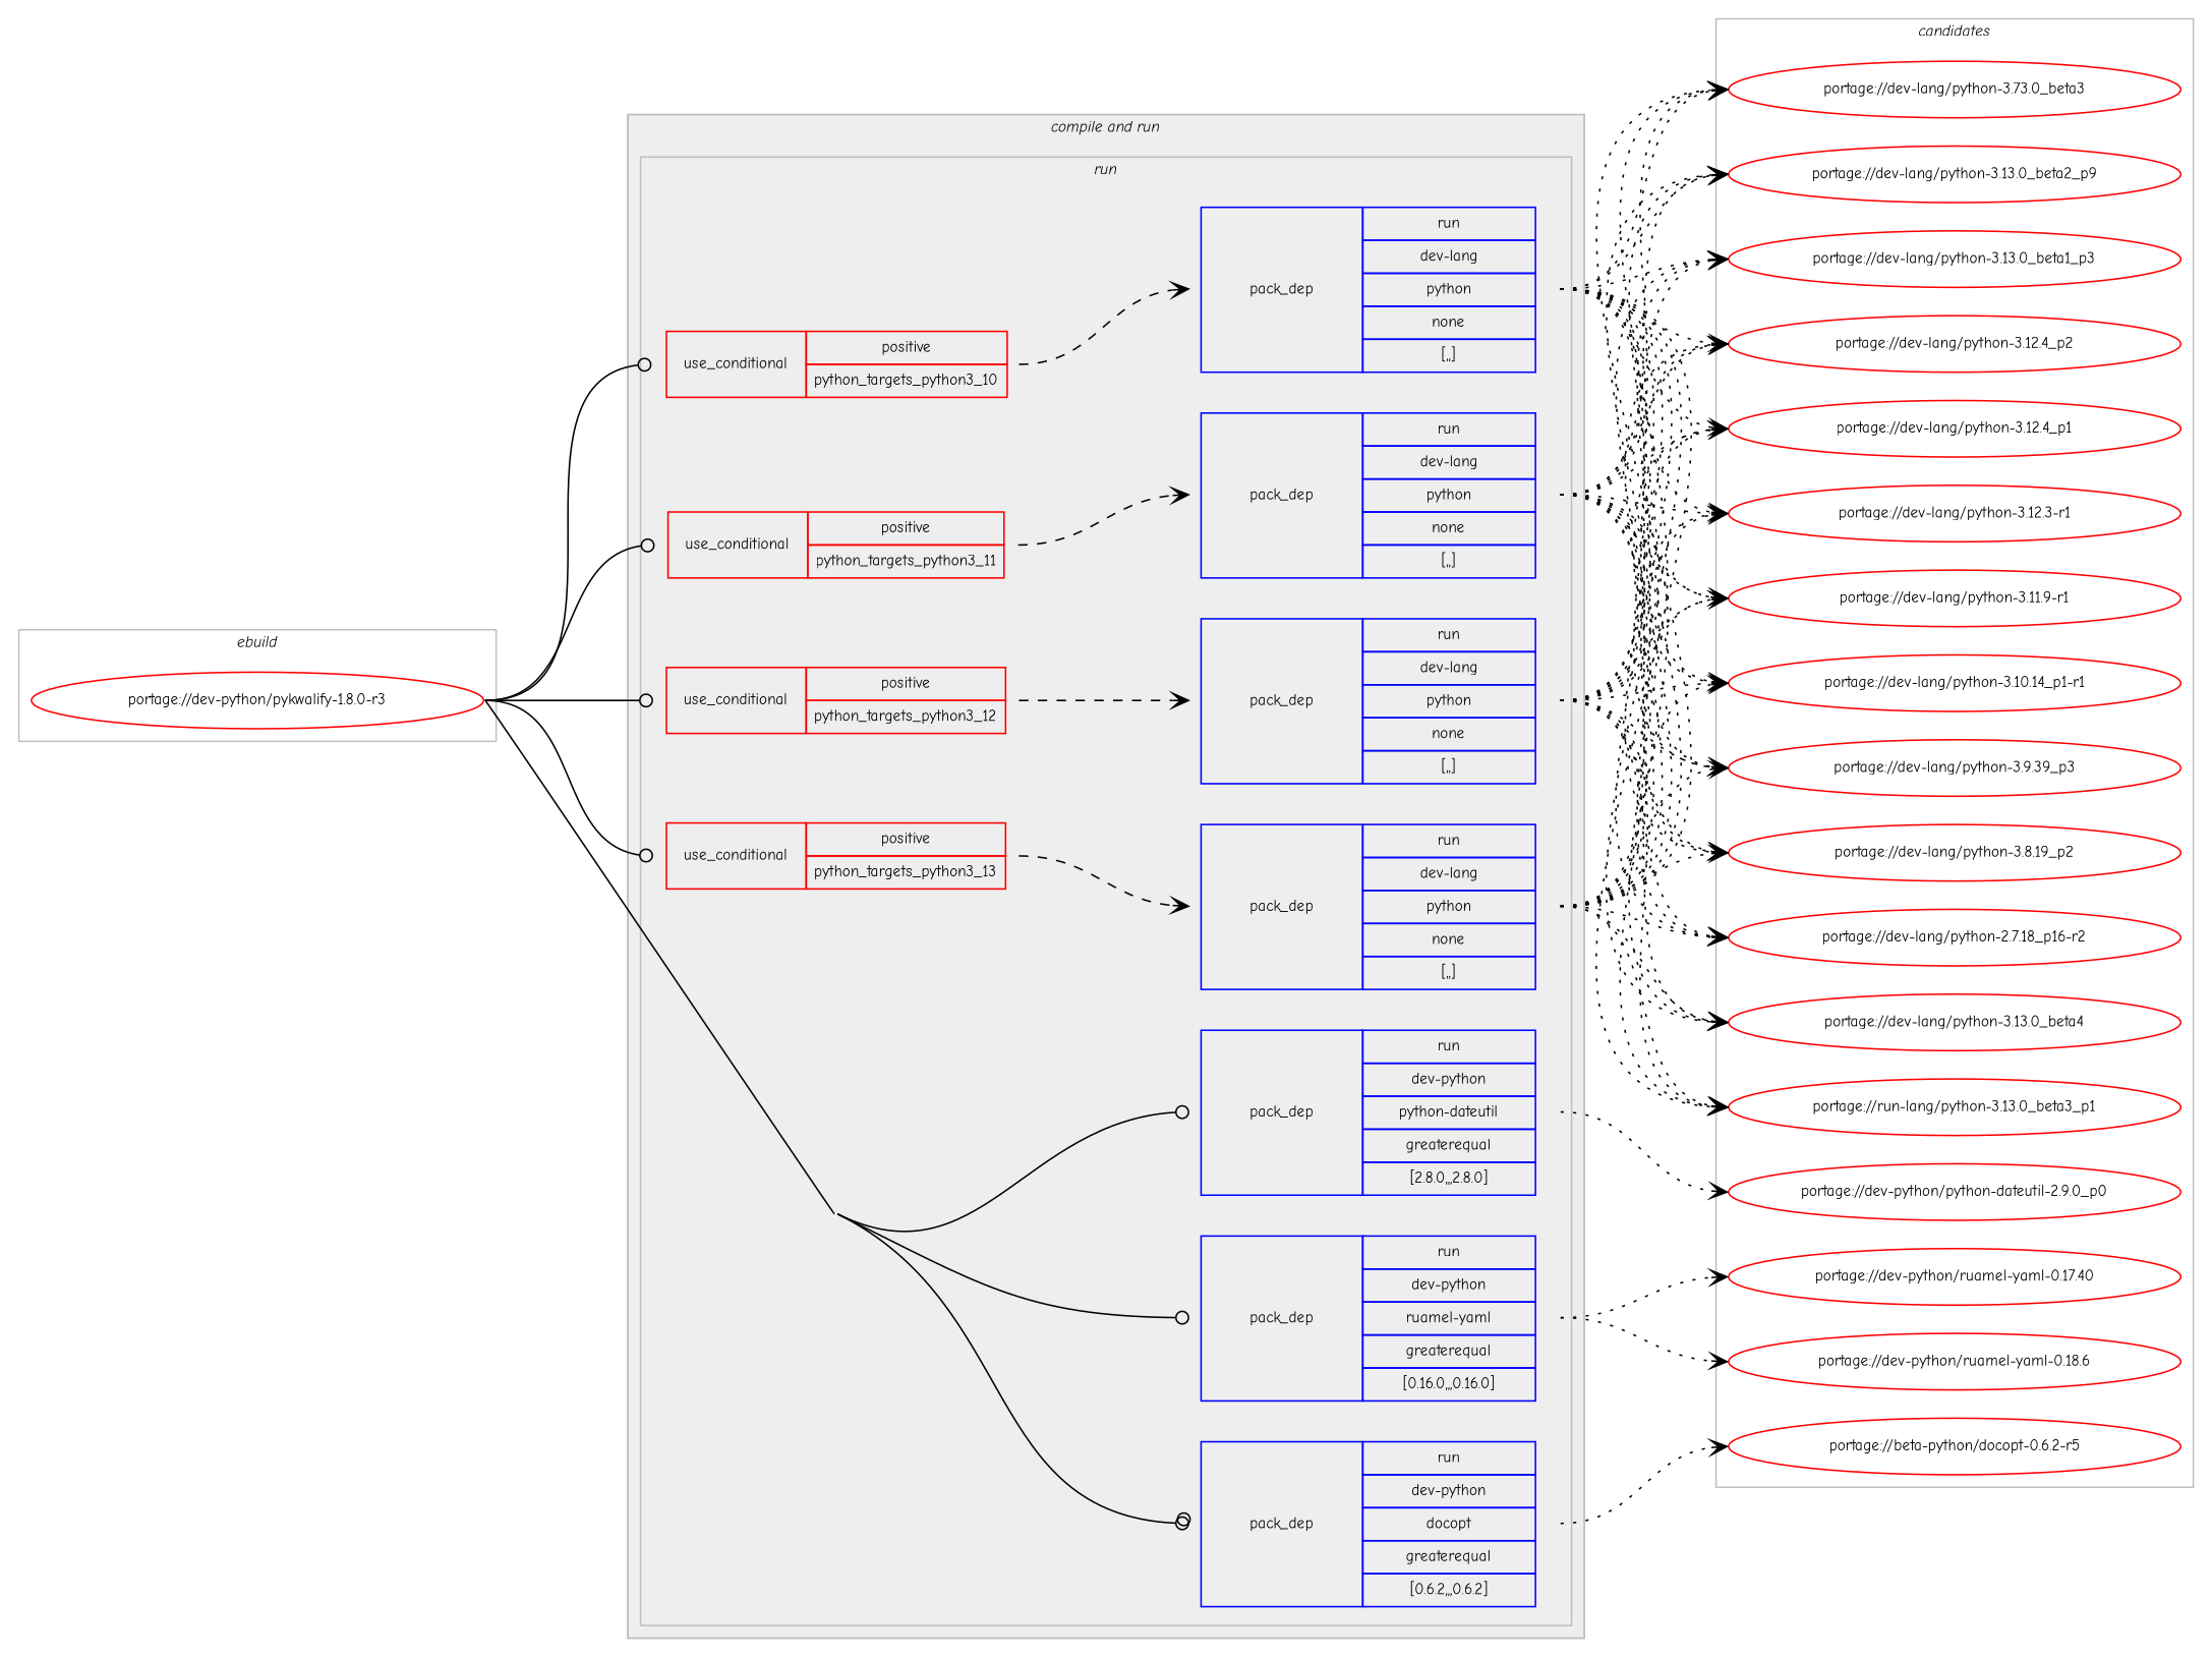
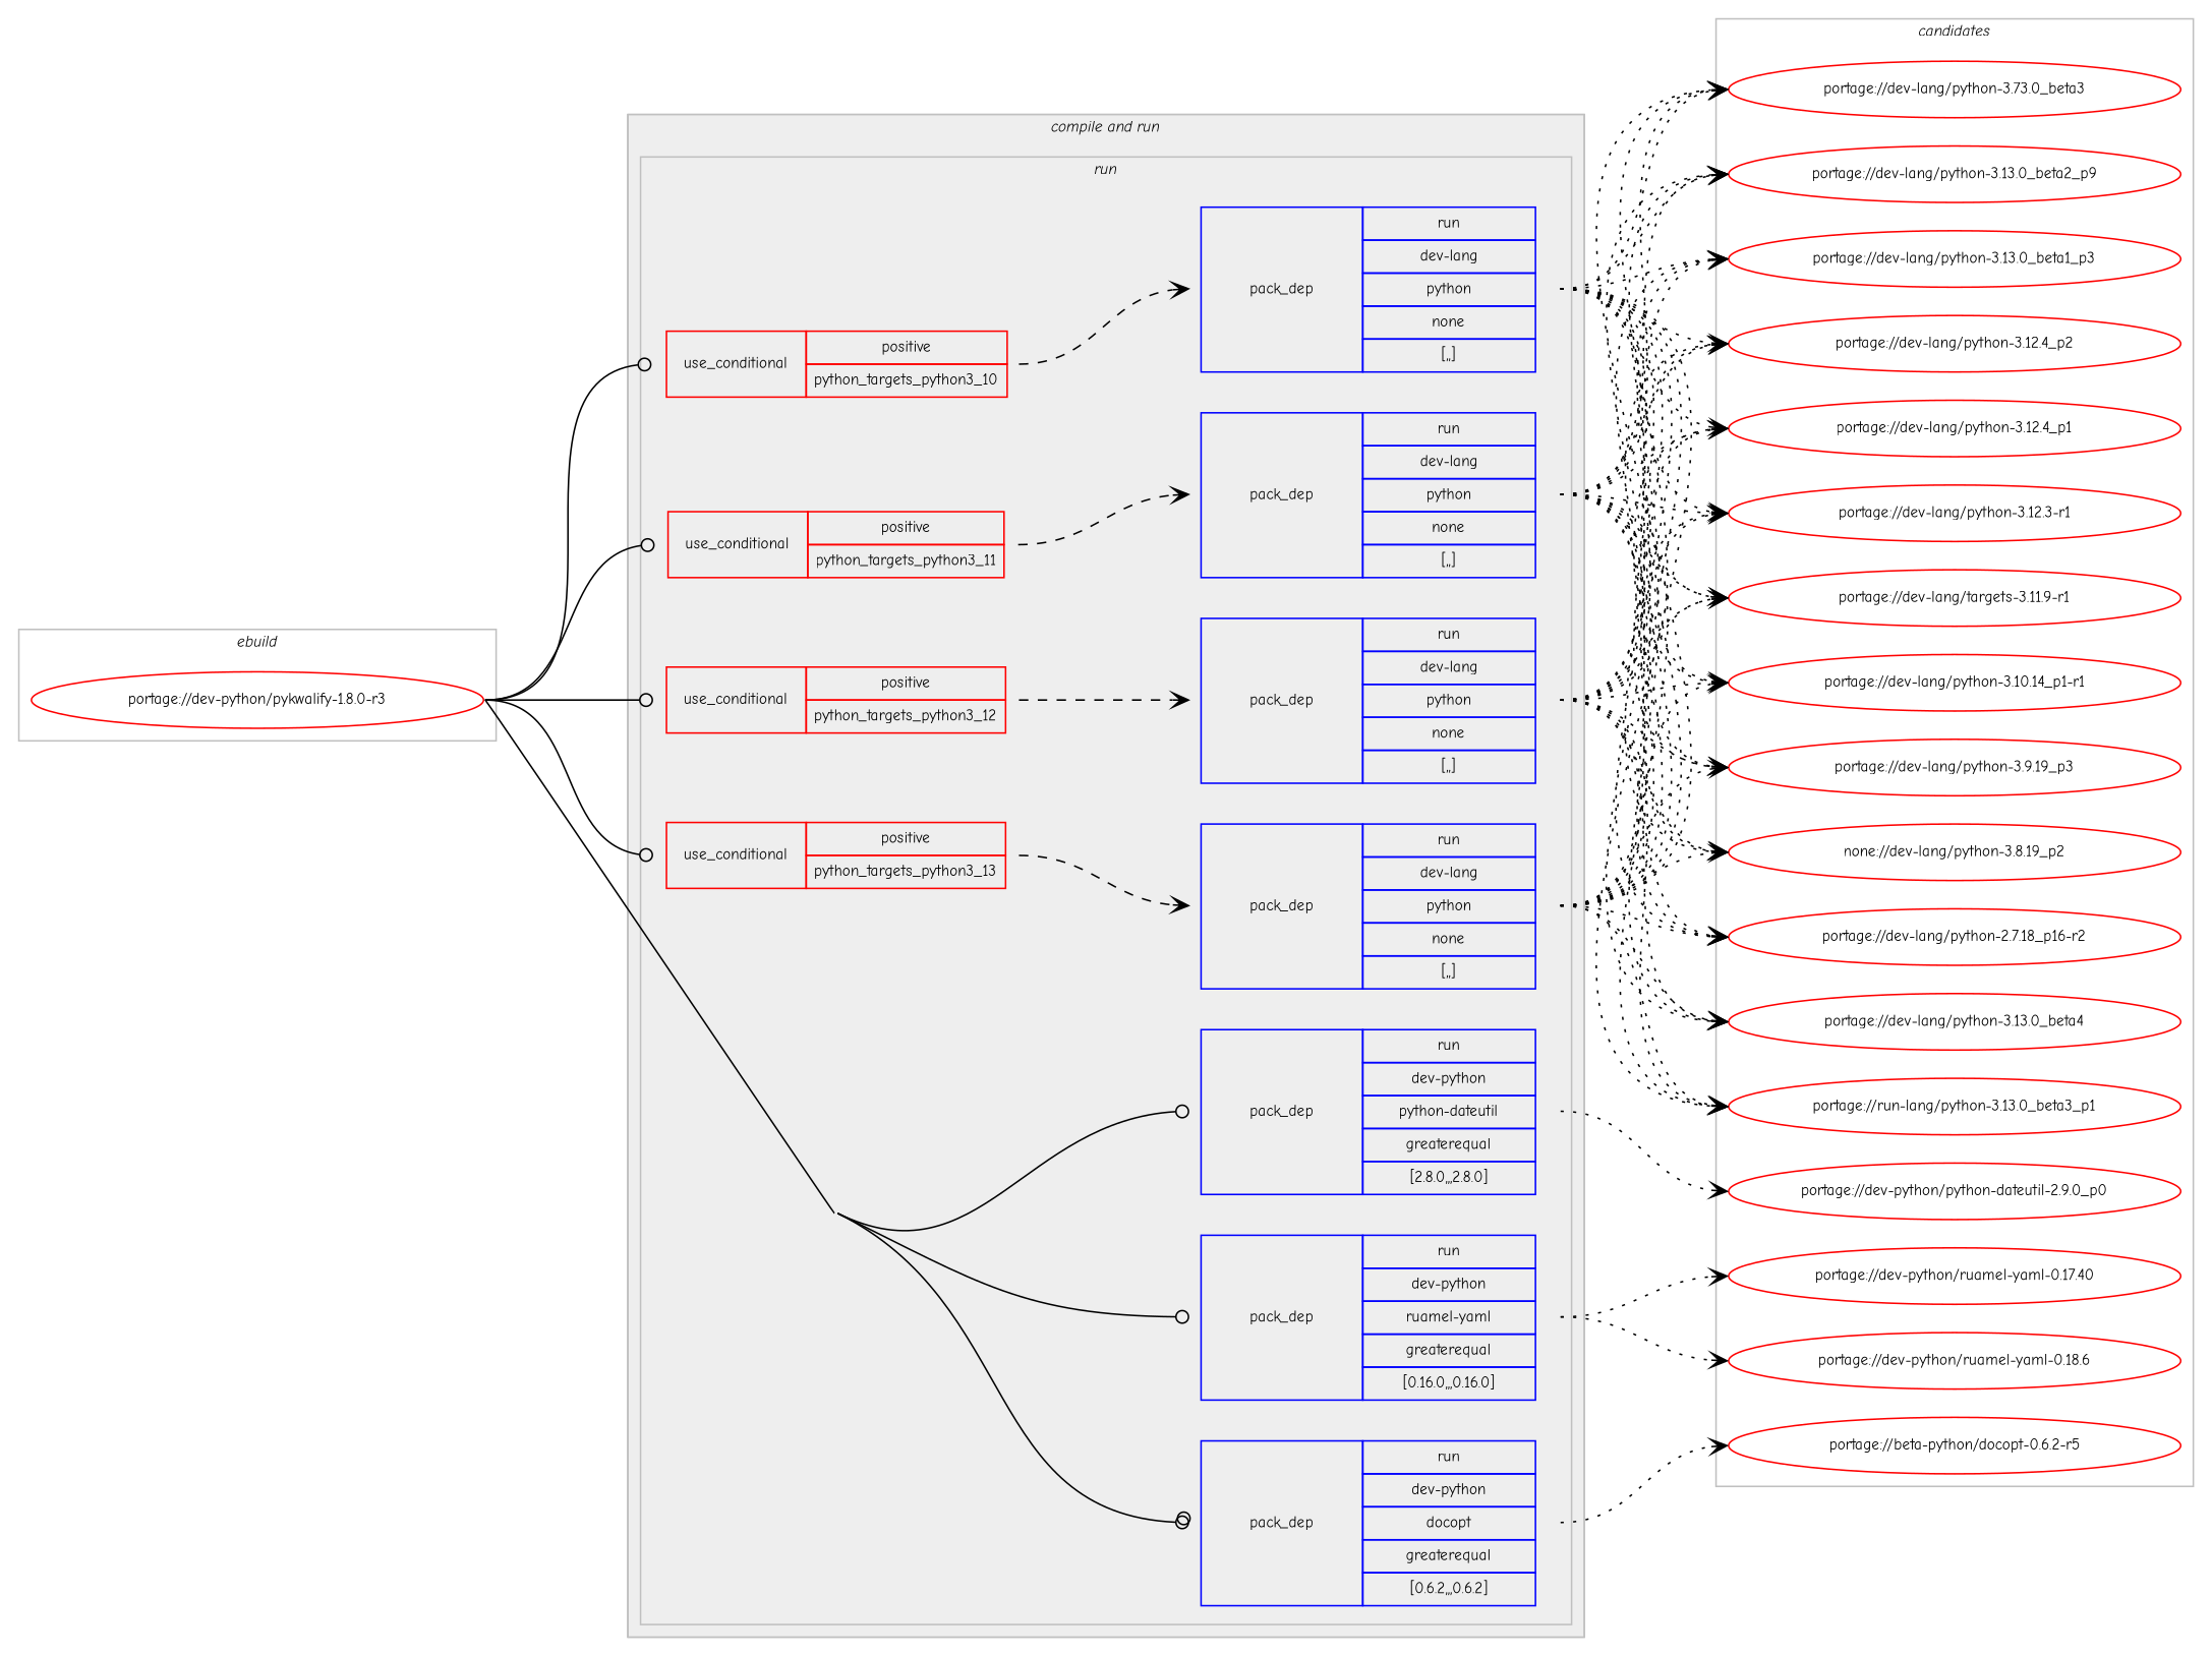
  digraph {
    compound=true
    concentrate=true
    fontname="Comic Neue"
    fontsize=10
    newrank=true
    rankdir=LR
    ranksep=1.5
    node [color=red fontname="Comic Neue" fontsize=10]
    edge [arrowhead=vee fontname="Comic Neue" headport=w style=dotted tailport=e weight=100]
    n1 [label="portage://dev-python/pykwalify-1.8.0-r3" width=4]
    n2 [color=blue label=<<TABLE BORDER="0" CELLBORDER="1" CELLSPACING="0" CELLPADDING="4" WIDTH="220"><TR><TD ROWSPAN="6" CELLPADDING="30">pack_dep</TD></TR><TR><TD WIDTH="110">run</TD></TR><TR><TD>dev-lang</TD></TR><TR><TD>python</TD></TR><TR><TD>none</TD></TR><TR><TD>[,,]</TD></TR></TABLE>> shape=none]
    n3 [label=<<TABLE BORDER="0" CELLBORDER="1" CELLSPACING="0" CELLPADDING="4"><TR><TD ROWSPAN="3" CELLPADDING="10">use_conditional</TD></TR><TR><TD>positive</TD></TR><TR><TD>python_targets_python3_10</TD></TR></TABLE>> shape=none]
    n4 [color=blue label=<<TABLE BORDER="0" CELLBORDER="1" CELLSPACING="0" CELLPADDING="4" WIDTH="220"><TR><TD ROWSPAN="6" CELLPADDING="30">pack_dep</TD></TR><TR><TD WIDTH="110">run</TD></TR><TR><TD>dev-lang</TD></TR><TR><TD>python</TD></TR><TR><TD>none</TD></TR><TR><TD>[,,]</TD></TR></TABLE>> shape=none]
    n5 [label=<<TABLE BORDER="0" CELLBORDER="1" CELLSPACING="0" CELLPADDING="4"><TR><TD ROWSPAN="3" CELLPADDING="10">use_conditional</TD></TR><TR><TD>positive</TD></TR><TR><TD>python_targets_python3_11</TD></TR></TABLE>> shape=none]
    n6 [color=blue label=<<TABLE BORDER="0" CELLBORDER="1" CELLSPACING="0" CELLPADDING="4" WIDTH="220"><TR><TD ROWSPAN="6" CELLPADDING="30">pack_dep</TD></TR><TR><TD WIDTH="110">run</TD></TR><TR><TD>dev-lang</TD></TR><TR><TD>python</TD></TR><TR><TD>none</TD></TR><TR><TD>[,,]</TD></TR></TABLE>> shape=none]
    n7 [label=<<TABLE BORDER="0" CELLBORDER="1" CELLSPACING="0" CELLPADDING="4"><TR><TD ROWSPAN="3" CELLPADDING="10">use_conditional</TD></TR><TR><TD>positive</TD></TR><TR><TD>python_targets_python3_12</TD></TR></TABLE>> shape=none]
    n8 [color=blue label=<<TABLE BORDER="0" CELLBORDER="1" CELLSPACING="0" CELLPADDING="4" WIDTH="220"><TR><TD ROWSPAN="6" CELLPADDING="30">pack_dep</TD></TR><TR><TD WIDTH="110">run</TD></TR><TR><TD>dev-lang</TD></TR><TR><TD>python</TD></TR><TR><TD>none</TD></TR><TR><TD>[,,]</TD></TR></TABLE>> shape=none]
    n9 [label=<<TABLE BORDER="0" CELLBORDER="1" CELLSPACING="0" CELLPADDING="4"><TR><TD ROWSPAN="3" CELLPADDING="10">use_conditional</TD></TR><TR><TD>positive</TD></TR><TR><TD>python_targets_python3_13</TD></TR></TABLE>> shape=none]
    n10 [color=blue label=<<TABLE BORDER="0" CELLBORDER="1" CELLSPACING="0" CELLPADDING="4" WIDTH="220"><TR><TD ROWSPAN="6" CELLPADDING="30">pack_dep</TD></TR><TR><TD WIDTH="110">run</TD></TR><TR><TD>dev-python</TD></TR><TR><TD>docopt</TD></TR><TR><TD>greaterequal</TD></TR><TR><TD>[0.6.2,,,0.6.2]</TD></TR></TABLE>> shape=none]
    n11 [color=blue label=<<TABLE BORDER="0" CELLBORDER="1" CELLSPACING="0" CELLPADDING="4" WIDTH="220"><TR><TD ROWSPAN="6" CELLPADDING="30">pack_dep</TD></TR><TR><TD WIDTH="110">run</TD></TR><TR><TD>dev-python</TD></TR><TR><TD>python-dateutil</TD></TR><TR><TD>greaterequal</TD></TR><TR><TD>[2.8.0,,,2.8.0]</TD></TR></TABLE>> shape=none]
    n12 [color=blue label=<<TABLE BORDER="0" CELLBORDER="1" CELLSPACING="0" CELLPADDING="4" WIDTH="220"><TR><TD ROWSPAN="6" CELLPADDING="30">pack_dep</TD></TR><TR><TD WIDTH="110">run</TD></TR><TR><TD>dev-python</TD></TR><TR><TD>ruamel-yaml</TD></TR><TR><TD>greaterequal</TD></TR><TR><TD>[0.16.0,,,0.16.0]</TD></TR></TABLE>> shape=none]
    n13 [label="portage://dev-lang/python-3.13.0_beta4" width=4]
    n14 [label="portage://run-lang/python-3.13.0_beta3_p1" width=4]
    n15 [label="portage://dev-lang/python-3.73.0_beta3" width=4]
    n16 [label="portage://dev-lang/python-3.13.0_beta2_p9" width=4]
    n17 [label="portage://dev-lang/python-3.13.0_beta1_p3" width=4]
    n18 [label="portage://dev-lang/python-3.12.4_p2" width=4]
    n19 [label="portage://dev-lang/python-3.12.4_p1" width=4]
    n20 [label="portage://dev-lang/python-3.12.3-r1" width=4]
-   n21 [label="portage://dev-lang/python-3.11.9-r1" width=4]
+   n21 [label="portage://dev-lang/targets-3.11.9-r1" width=4]
    n22 [label="portage://dev-lang/python-3.10.14_p1-r1" width=4]
-   n23 [label="portage://dev-lang/python-3.9.39_p3" width=4]
-   n24 [label="portage://dev-lang/python-3.8.19_p2" width=4]
+   n23 [label="portage://dev-lang/python-3.9.19_p3" width=4]
+   n24 [label="none://dev-lang/python-3.8.19_p2" width=4]
    n25 [label="portage://dev-lang/python-2.7.18_p16-r2" width=4]
    n26 [label="portage://beta-python/docopt-0.6.2-r5" width=4]
    n27 [label="portage://dev-python/python-dateutil-2.9.0_p0" width=4]
    n28 [label="portage://dev-python/ruamel-yaml-0.18.6" width=4]
    n29 [label="portage://dev-python/ruamel-yaml-0.17.40" width=4]
    subgraph cluster_1 {
      color=gray
      label=<<i>ebuild</i>>
      n1
    }
    subgraph cluster_2 {
      color=gray
      label=<<i>dependencies</i>>
      subgraph cluster_3 {
        color=gray
        fillcolor="#eeeeee"
        label=<<i>compile</i>>
        style=filled
      }
      subgraph cluster_4 {
        color=gray
        fillcolor="#eeeeee"
        label=<<i>compile and run</i>>
        style=filled
      }
      subgraph cluster_5 {
        color=gray
        fillcolor="#eeeeee"
        label=<<i>run</i>>
        style=filled
        subgraph sub_6 {
          color=gray
          fillcolor="#eeeeee"
          label=<<i>run</i>>
          style=filled
          n3
          subgraph sub_7 {
            color=gray
            fillcolor="#eeeeee"
            label=<<i>run</i>>
            style=filled
            n2
          }
        }
        subgraph sub_8 {
          color=gray
          fillcolor="#eeeeee"
          label=<<i>run</i>>
          style=filled
          n5
          subgraph sub_9 {
            color=gray
            fillcolor="#eeeeee"
            label=<<i>run</i>>
            style=filled
            n4
          }
        }
        subgraph sub_10 {
          color=gray
          fillcolor="#eeeeee"
          label=<<i>run</i>>
          style=filled
          n7
          subgraph sub_11 {
            color=gray
            fillcolor="#eeeeee"
            label=<<i>run</i>>
            style=filled
            n6
          }
        }
        subgraph sub_12 {
          color=gray
          fillcolor="#eeeeee"
          label=<<i>run</i>>
          style=filled
          n9
          subgraph sub_13 {
            color=gray
            fillcolor="#eeeeee"
            label=<<i>run</i>>
            style=filled
            n8
          }
        }
        subgraph sub_14 {
          color=gray
          fillcolor="#eeeeee"
          label=<<i>run</i>>
          style=filled
          n10
        }
        subgraph sub_15 {
          color=gray
          fillcolor="#eeeeee"
          label=<<i>run</i>>
          style=filled
          n11
        }
        subgraph sub_16 {
          color=gray
          fillcolor="#eeeeee"
          label=<<i>run</i>>
          style=filled
          n12
        }
      }
    }
    subgraph cluster_17 {
      color=gray
      label=<<i>candidates</i>>
      rank=same
      subgraph sub_18 {
        color=black
        label=<<i>candidates</i>>
        nodesep=1
        rank=same
        n13
        n14
        n15
        n16
        n17
        n18
        n19
        n20
        n21
        n22
        n23
        n24
        n25
      }
      subgraph sub_19 {
        color=black
        label=<<i>candidates</i>>
        nodesep=1
        rank=same
        n13
        n14
        n15
        n16
        n17
        n18
        n19
        n20
        n21
        n22
        n23
        n24
        n25
      }
      subgraph sub_20 {
        color=black
        label=<<i>candidates</i>>
        nodesep=1
        rank=same
        n13
        n14
        n15
        n16
        n17
        n18
        n19
        n20
        n21
        n22
        n23
        n24
        n25
      }
      subgraph sub_21 {
        color=black
        label=<<i>candidates</i>>
        nodesep=1
        rank=same
        n13
        n14
        n15
        n16
        n17
        n18
        n19
        n20
        n21
        n22
        n23
        n24
        n25
      }
      subgraph sub_22 {
        color=black
        label=<<i>candidates</i>>
        nodesep=1
        rank=same
        n26
      }
      subgraph sub_23 {
        color=black
        label=<<i>candidates</i>>
        nodesep=1
        rank=same
        n27
      }
      subgraph sub_24 {
        color=black
        label=<<i>candidates</i>>
        nodesep=1
        rank=same
        n28
        n29
      }
    }
    n1 -> n3 [arrowhead=odot style=solid weight=20]
    n1 -> n5 [arrowhead=odot style=solid weight=20]
    n1 -> n7 [arrowhead=odot style=solid weight=20]
    n1 -> n9 [arrowhead=odot style=solid weight=20]
    n1 -> n10 [arrowhead=odot style=solid weight=20]
    n1 -> n11 [arrowhead=odot style=solid weight=20]
    n1 -> n12 [arrowhead=odot style=solid weight=20]
    n2 -> n13
    n2 -> n14
    n2 -> n15
    n2 -> n16
    n2 -> n17
    n2 -> n18
    n2 -> n19
    n2 -> n20
    n2 -> n21
    n2 -> n22
    n2 -> n23
    n2 -> n24
    n2 -> n25
    n3 -> n2 [style=dashed weight=20]
    n4 -> n13
    n4 -> n14
    n4 -> n15
    n4 -> n16
    n4 -> n17
    n4 -> n18
    n4 -> n19
    n4 -> n20
    n4 -> n21
    n4 -> n22
    n4 -> n23
    n4 -> n24
    n4 -> n25
    n5 -> n4 [style=dashed weight=20]
    n6 -> n13
    n6 -> n14
    n6 -> n15
    n6 -> n16
    n6 -> n17
    n6 -> n18
    n6 -> n19
    n6 -> n20
    n6 -> n21
    n6 -> n22
    n6 -> n23
    n6 -> n24
    n6 -> n25
    n7 -> n6 [style=dashed weight=20]
    n8 -> n13
    n8 -> n14
    n8 -> n15
    n8 -> n16
    n8 -> n17
    n8 -> n18
    n8 -> n19
    n8 -> n20
    n8 -> n21
    n8 -> n22
    n8 -> n23
    n8 -> n24
    n8 -> n25
    n9 -> n8 [style=dashed weight=20]
    n10 -> n26
    n11 -> n27
    n12 -> n28
    n12 -> n29
  }
